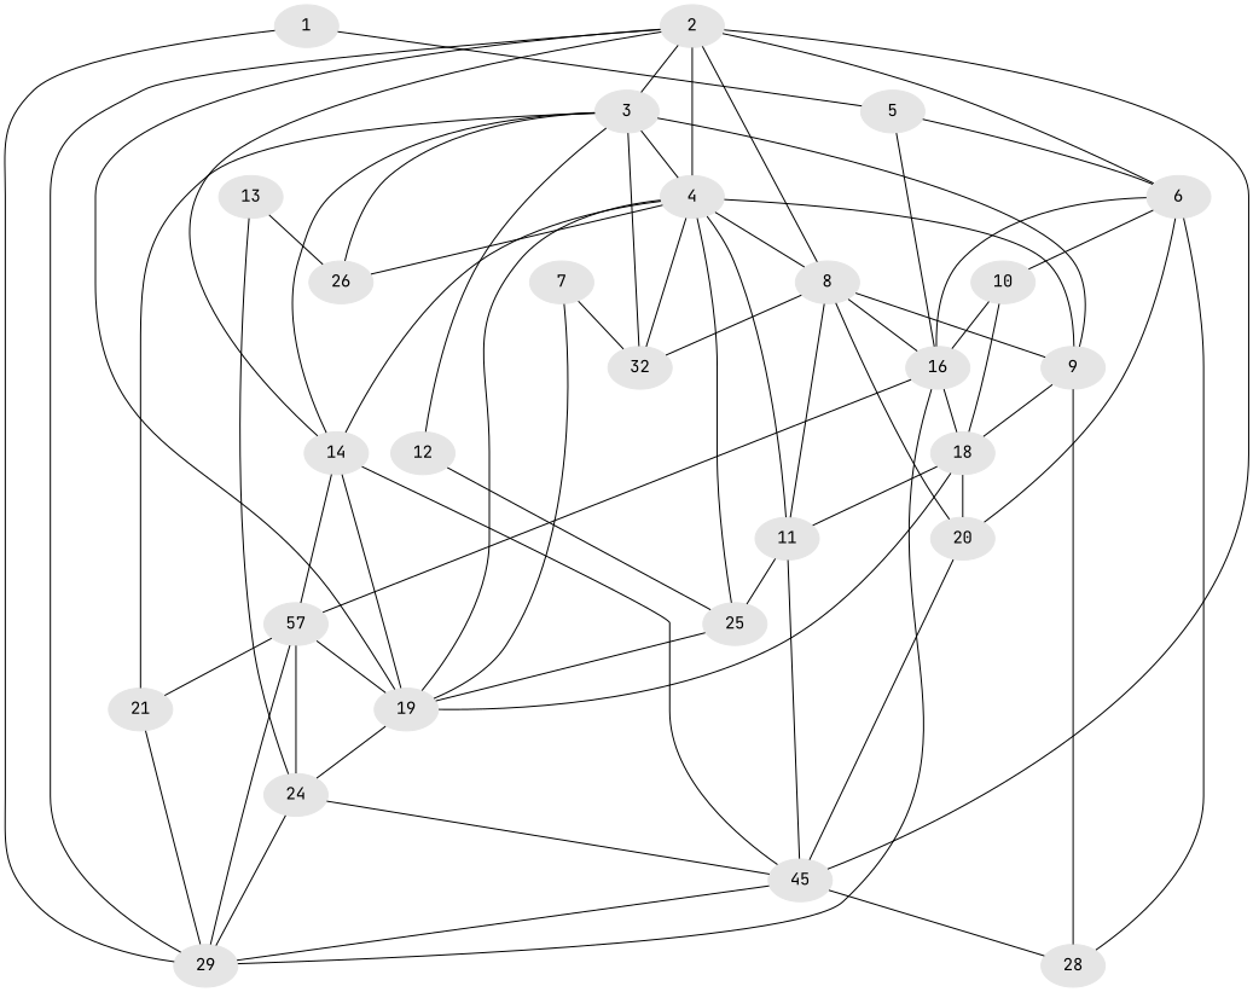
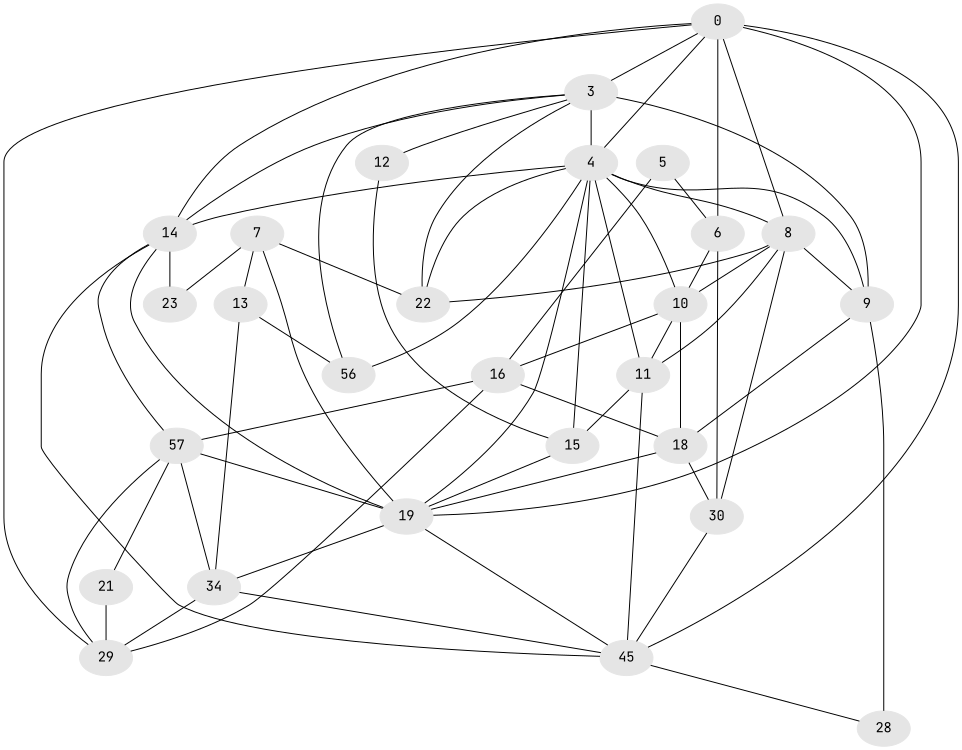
  graph {
    fontname="JetBrains Mono"
    node [color=gray90 fontname="JetBrains Mono" style=filled]
    edge [fontname="JetBrains Mono" weight=1.0]
-   1
    5
    29
    6
    16
-   2
+   2 [label=0]
    3
    4
    8
    14
    19
    n12 [label=45]
    9
    12
    21
-   22 [label=32]
-   26
+   22
+   26 [label=56]
    10
    11
-   15 [label=25]
-   20
+   15
+   20 [label=30]
    28
+   23
    n24 [label=57]
-   24
+   24 [label=34]
    18
    7
    13
-   1 -- 5
-   1 -- 29
    5 -- 6
    5 -- 16
-   6 -- 16
    6 -- 10
    6 -- 20
-   6 -- 28
    16 -- 29
    16 -- n24 [weight=2.0]
    16 -- 18
    2 -- 29
    2 -- 6 [weight=2.0]
    2 -- 3
    2 -- 4
    2 -- 8
    2 -- 14
    2 -- 19
    2 -- n12
    3 -- 4 [weight=2.0]
    3 -- 14
    3 -- 9 [weight=2.0]
    3 -- 12
-   3 -- 21
    3 -- 22
    3 -- 26
    4 -- 8
    4 -- 14
    4 -- 19
    4 -- 9
    4 -- 22
    4 -- 26
+   4 -- 10 [weight=2.0]
    4 -- 11
    4 -- 15
    8 -- 9
    8 -- 22
-   8 -- 16
+   8 -- 10
    8 -- 11
    8 -- 20
    14 -- 19
    14 -- n12
+   14 -- 23
    14 -- n24
    19 -- 24
-   n12 -- 29
+   n12 -- 19
    n12 -- 28
    9 -- 28 [weight=2.0]
    9 -- 18
    12 -- 15
    21 -- 29
    10 -- 16 [weight=2.0]
-   18 -- 11
+   10 -- 11
    10 -- 18
    11 -- n12
    11 -- 15
    15 -- 19
    20 -- n12
    n24 -- 29
    n24 -- 19 [weight=2.0]
    n24 -- 21
    n24 -- 24
    24 -- 29
    24 -- n12
    18 -- 19
    18 -- 20
    7 -- 19
    7 -- 22
+   7 -- 23
+   7 -- 13
    13 -- 26
    13 -- 24
  }
